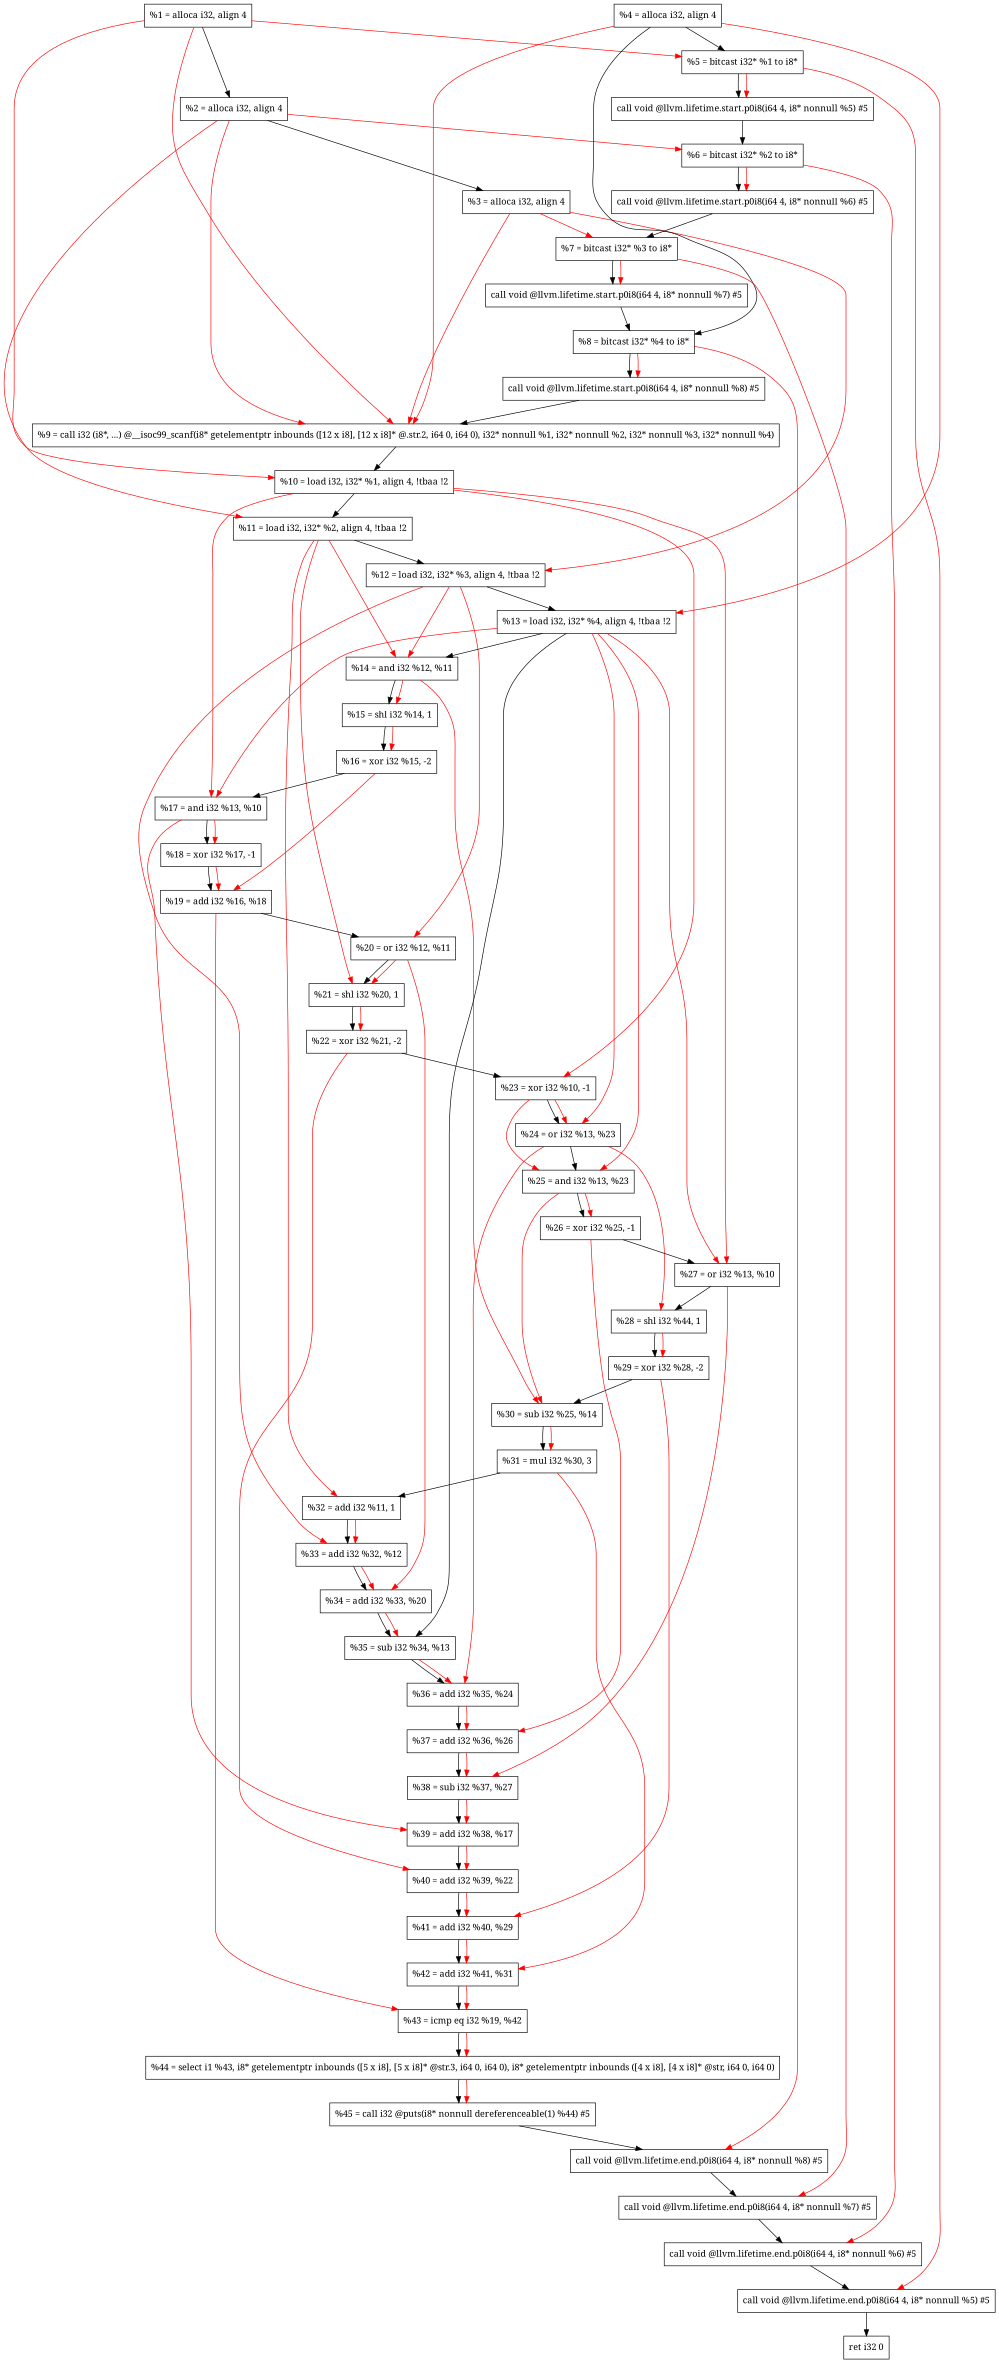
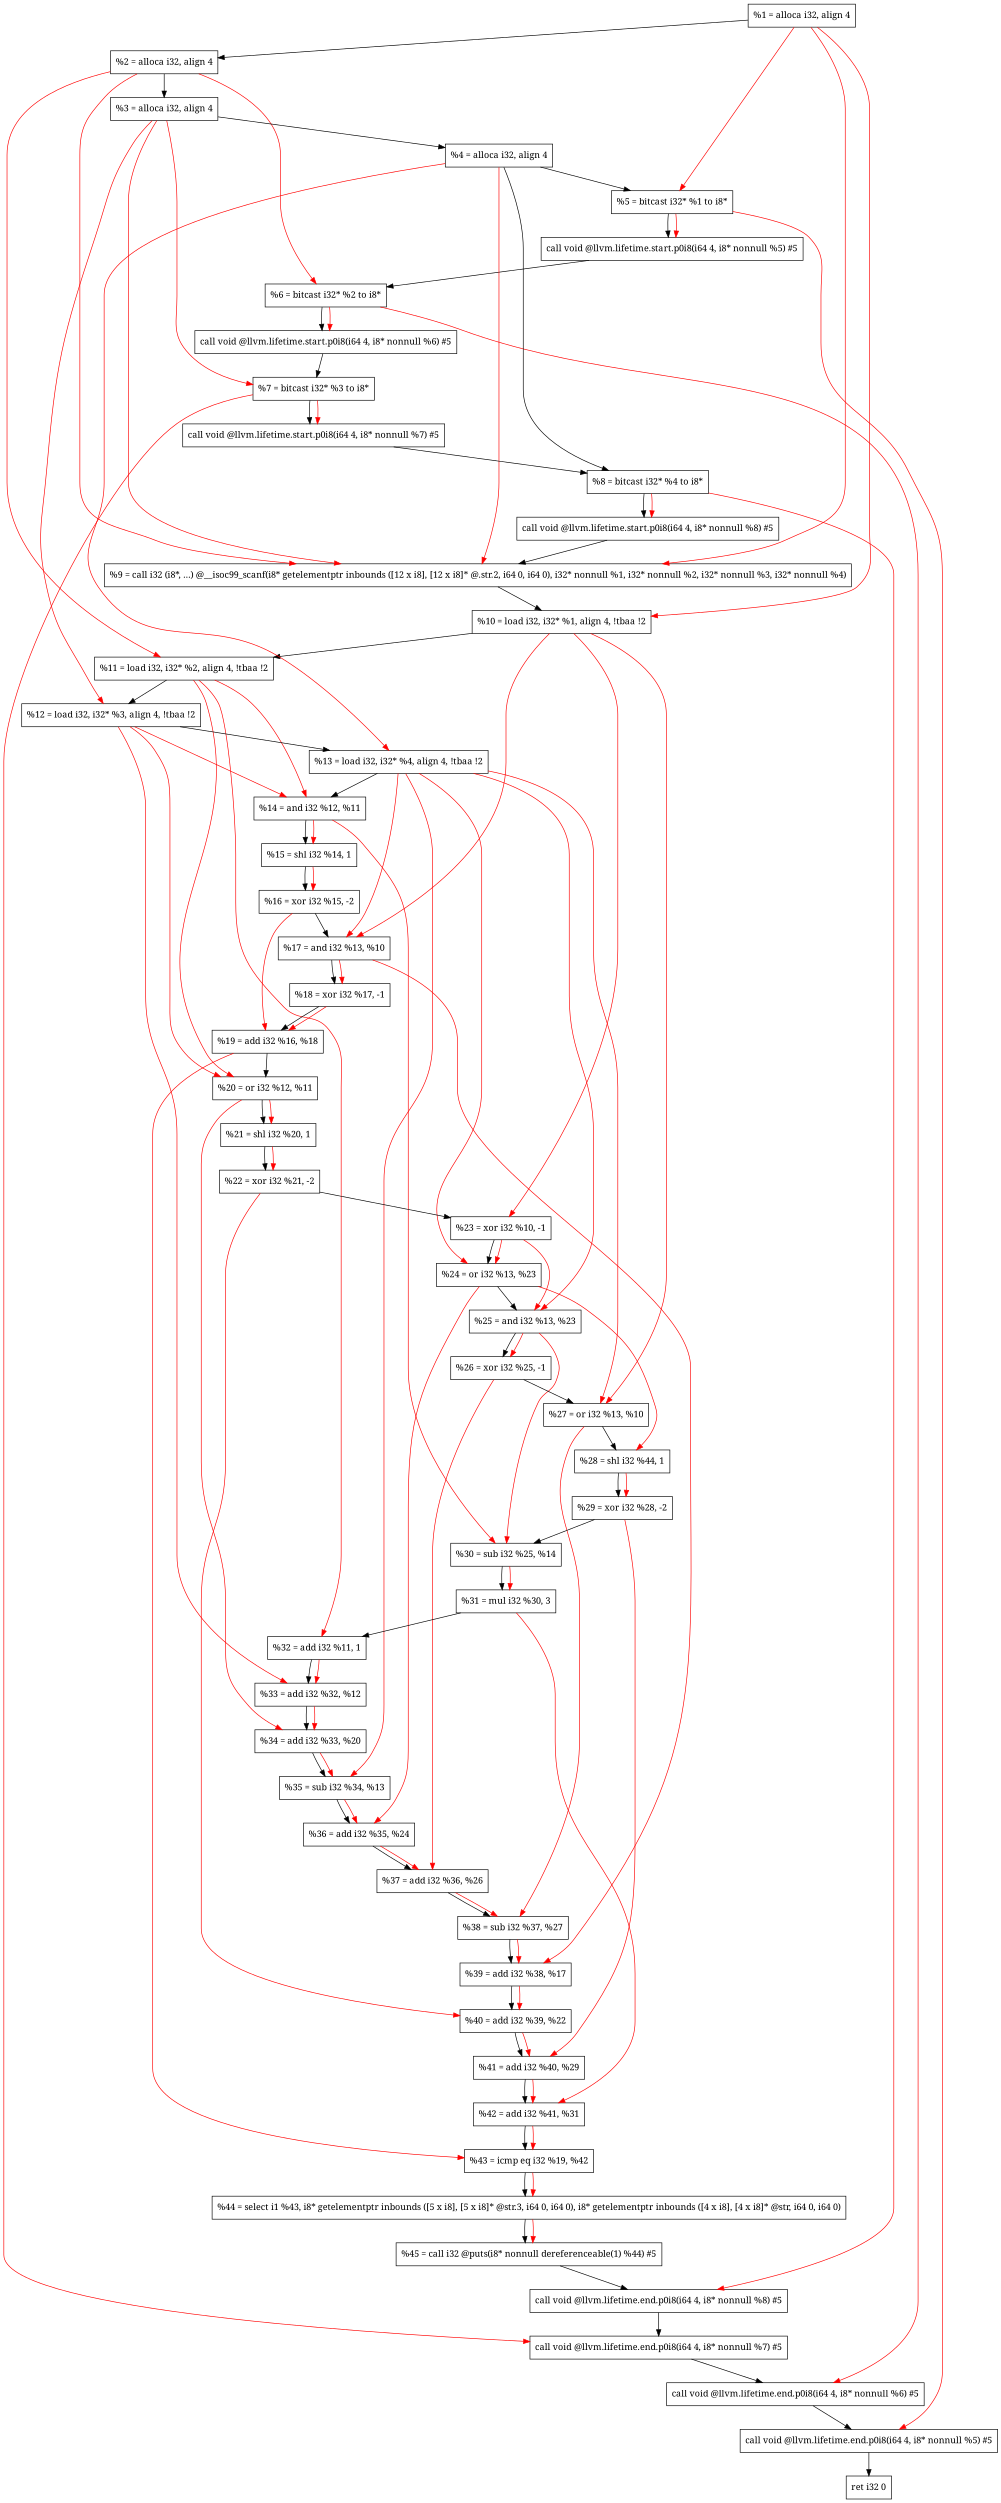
  digraph {
    fontname="Noto Serif"
    node [fontname="Noto Serif" shape=record]
    edge [fontname="Noto Serif" color=red]
    n1 [label="  %1 = alloca i32, align 4"]
    n2 [label="  %2 = alloca i32, align 4"]
    n3 [label="  %5 = bitcast i32* %1 to i8*"]
    n4 [label="  %9 = call i32 (i8*, ...) @__isoc99_scanf(i8* getelementptr inbounds ([12 x i8], [12 x i8]* @.str.2, i64 0, i64 0), i32* nonnull %1, i32* nonnull %2, i32* nonnull %3, i32* nonnull %4)"]
    n5 [label="  %10 = load i32, i32* %1, align 4, !tbaa !2"]
    n6 [label="  %3 = alloca i32, align 4"]
    n7 [label="  %6 = bitcast i32* %2 to i8*"]
    n8 [label="  %11 = load i32, i32* %2, align 4, !tbaa !2"]
    n9 [label="  call void @llvm.lifetime.start.p0i8(i64 4, i8* nonnull %5) #5"]
    n10 [label="  call void @llvm.lifetime.end.p0i8(i64 4, i8* nonnull %5) #5"]
    n11 [label="  %17 = and i32 %13, %10"]
    n12 [label="  %23 = xor i32 %10, -1"]
    n13 [label="  %27 = or i32 %13, %10"]
    n14 [label="  %4 = alloca i32, align 4"]
    n15 [label="  %7 = bitcast i32* %3 to i8*"]
    n16 [label="  %12 = load i32, i32* %3, align 4, !tbaa !2"]
    n17 [label="  call void @llvm.lifetime.start.p0i8(i64 4, i8* nonnull %6) #5"]
    n18 [label="  call void @llvm.lifetime.end.p0i8(i64 4, i8* nonnull %6) #5"]
    n19 [label="  %14 = and i32 %12, %11"]
    n20 [label="  %20 = or i32 %12, %11"]
    n21 [label="  %32 = add i32 %11, 1"]
    n22 [label="  %8 = bitcast i32* %4 to i8*"]
    n23 [label="  %13 = load i32, i32* %4, align 4, !tbaa !2"]
    n24 [label="  call void @llvm.lifetime.start.p0i8(i64 4, i8* nonnull %7) #5"]
    n25 [label="  call void @llvm.lifetime.end.p0i8(i64 4, i8* nonnull %7) #5"]
    n26 [label="  %33 = add i32 %32, %12"]
    n27 [label="  call void @llvm.lifetime.start.p0i8(i64 4, i8* nonnull %8) #5"]
    n28 [label="  call void @llvm.lifetime.end.p0i8(i64 4, i8* nonnull %8) #5"]
    n29 [label="  %24 = or i32 %13, %23"]
    n30 [label="  %25 = and i32 %13, %23"]
    n31 [label="  %35 = sub i32 %34, %13"]
    n32 [label="  ret i32 0"]
    n33 [label="  %18 = xor i32 %17, -1"]
    n34 [label="  %39 = add i32 %38, %17"]
    n35 [label="%28 = shl i32 %44, 1"]
    n36 [label="  %38 = sub i32 %37, %27"]
    n37 [label="  %15 = shl i32 %14, 1"]
    n38 [label="  %30 = sub i32 %25, %14"]
    n39 [label="  %21 = shl i32 %20, 1"]
    n40 [label="  %34 = add i32 %33, %20"]
    n41 [label="  %36 = add i32 %35, %24"]
    n42 [label="  %26 = xor i32 %25, -1"]
    n43 [label="  %16 = xor i32 %15, -2"]
    n44 [label="  %31 = mul i32 %30, 3"]
    n45 [label="  %19 = add i32 %16, %18"]
    n46 [label="  %43 = icmp eq i32 %19, %42"]
    n47 [label="  %40 = add i32 %39, %22"]
    n48 [label="  %44 = select i1 %43, i8* getelementptr inbounds ([5 x i8], [5 x i8]* @str.3, i64 0, i64 0), i8* getelementptr inbounds ([4 x i8], [4 x i8]* @str, i64 0, i64 0)"]
    n49 [label="  %22 = xor i32 %21, -2"]
    n50 [label="  %41 = add i32 %40, %29"]
    n51 [label="  %29 = xor i32 %28, -2"]
    n52 [label="  %37 = add i32 %36, %26"]
    n53 [label="  %42 = add i32 %41, %31"]
    n54 [label="  %45 = call i32 @puts(i8* nonnull dereferenceable(1) %44) #5"]
    n1 -> n2 [color=""]
    n1 -> n3
    n1 -> n4
    n1 -> n5
    n2 -> n4
    n2 -> n6 [color=""]
    n2 -> n7
    n2 -> n8
    n3 -> n9 [color=""]
    n3 -> n9
    n3 -> n10
    n4 -> n5 [color=""]
    n5 -> n8 [color=""]
    n5 -> n11
    n5 -> n12
    n5 -> n13
    n6 -> n4
+   n6 -> n14 [color=""]
    n6 -> n15
    n6 -> n16
    n7 -> n17 [color=""]
    n7 -> n17
    n7 -> n18
    n8 -> n16 [color=""]
    n8 -> n19
-   n8 -> n39
+   n8 -> n20
    n8 -> n21
    n9 -> n7 [color=""]
    n10 -> n32 [color=""]
    n11 -> n33 [color=""]
    n11 -> n33
    n11 -> n34
    n12 -> n29 [color=""]
    n12 -> n29
    n12 -> n30
    n13 -> n35 [color=""]
    n13 -> n36
    n14 -> n3 [color=""]
    n14 -> n4
    n14 -> n22 [color=black]
    n14 -> n23
    n15 -> n24 [color=""]
    n15 -> n24
    n15 -> n25
    n16 -> n19
    n16 -> n20
    n16 -> n23 [color=""]
    n16 -> n26
    n17 -> n15 [color=""]
    n18 -> n10 [color=""]
    n19 -> n37 [color=""]
    n19 -> n37
    n19 -> n38
    n20 -> n39 [color=""]
    n20 -> n39
    n20 -> n40
    n21 -> n26 [color=""]
    n21 -> n26
    n22 -> n27 [color=""]
    n22 -> n27
    n22 -> n28
    n23 -> n11
    n23 -> n13
    n23 -> n19 [color=""]
    n23 -> n29
    n23 -> n30
-   n23 -> n31 [color=black]
+   n23 -> n31
    n24 -> n22 [color=""]
    n25 -> n18 [color=""]
    n26 -> n40 [color=""]
    n26 -> n40
    n27 -> n4 [color=""]
    n28 -> n25 [color=""]
    n29 -> n30 [color=""]
    n29 -> n35
    n29 -> n41
    n30 -> n38
    n30 -> n42 [color=""]
    n30 -> n42
    n31 -> n41 [color=""]
    n31 -> n41
    n33 -> n45 [color=""]
    n33 -> n45
    n34 -> n47 [color=""]
    n34 -> n47
    n35 -> n51 [color=""]
    n35 -> n51
    n36 -> n34 [color=""]
    n36 -> n34
    n37 -> n43 [color=""]
    n37 -> n43
    n38 -> n44 [color=""]
    n38 -> n44
    n39 -> n49 [color=""]
    n39 -> n49
    n40 -> n31 [color=""]
    n40 -> n31
    n41 -> n52 [color=""]
    n41 -> n52
    n42 -> n13 [color=""]
    n42 -> n52
    n43 -> n11 [color=""]
    n43 -> n45
    n44 -> n21 [color=""]
    n44 -> n53
    n45 -> n20 [color=""]
    n45 -> n46
    n46 -> n48 [color=""]
    n46 -> n48
    n47 -> n50 [color=""]
    n47 -> n50
    n48 -> n54 [color=""]
    n48 -> n54
    n49 -> n12 [color=""]
    n49 -> n47
    n50 -> n53 [color=""]
    n50 -> n53
    n51 -> n38 [color=""]
    n51 -> n50
    n52 -> n36 [color=""]
    n52 -> n36
    n53 -> n46 [color=""]
    n53 -> n46
    n54 -> n28 [color=""]
  }
